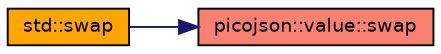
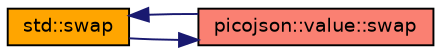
  digraph {
    rankdir=LR
    node [color=black fontname=Helvetica fontsize=10 shape=record style=filled]
    edge [color=midnightblue fontname=Helvetica fontsize=10 labelfontname=Helvetica labelfontsize=10 style=solid]
    n1 [fillcolor=orange fontcolor=black height=0.2 label="std::swap" width=0.4]
    n2 [fillcolor=salmon height=0.2 label="picojson::value::swap" width=0.4]
    n1 -> n2
+   n2 -> n1
  }
